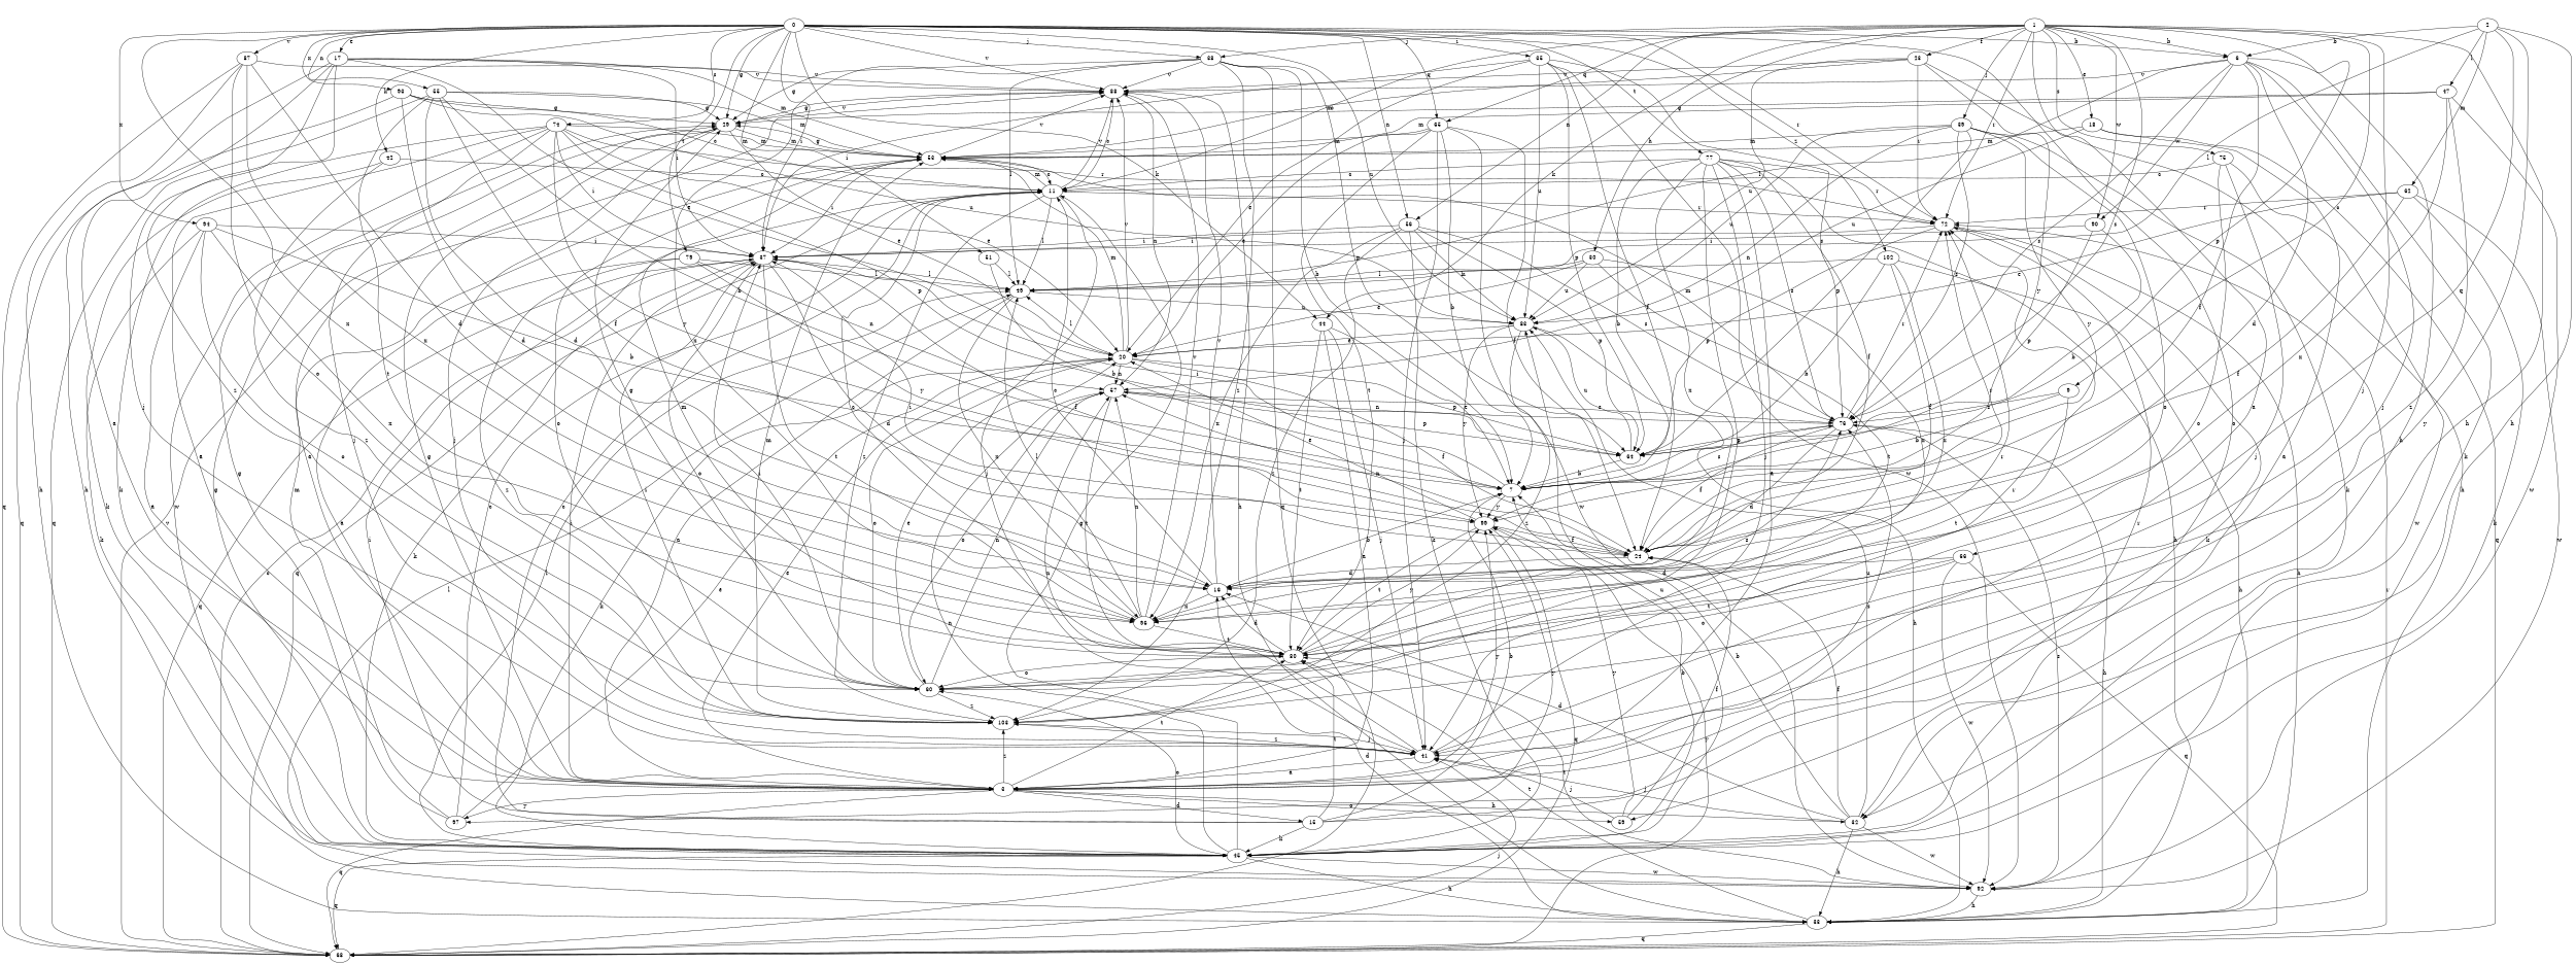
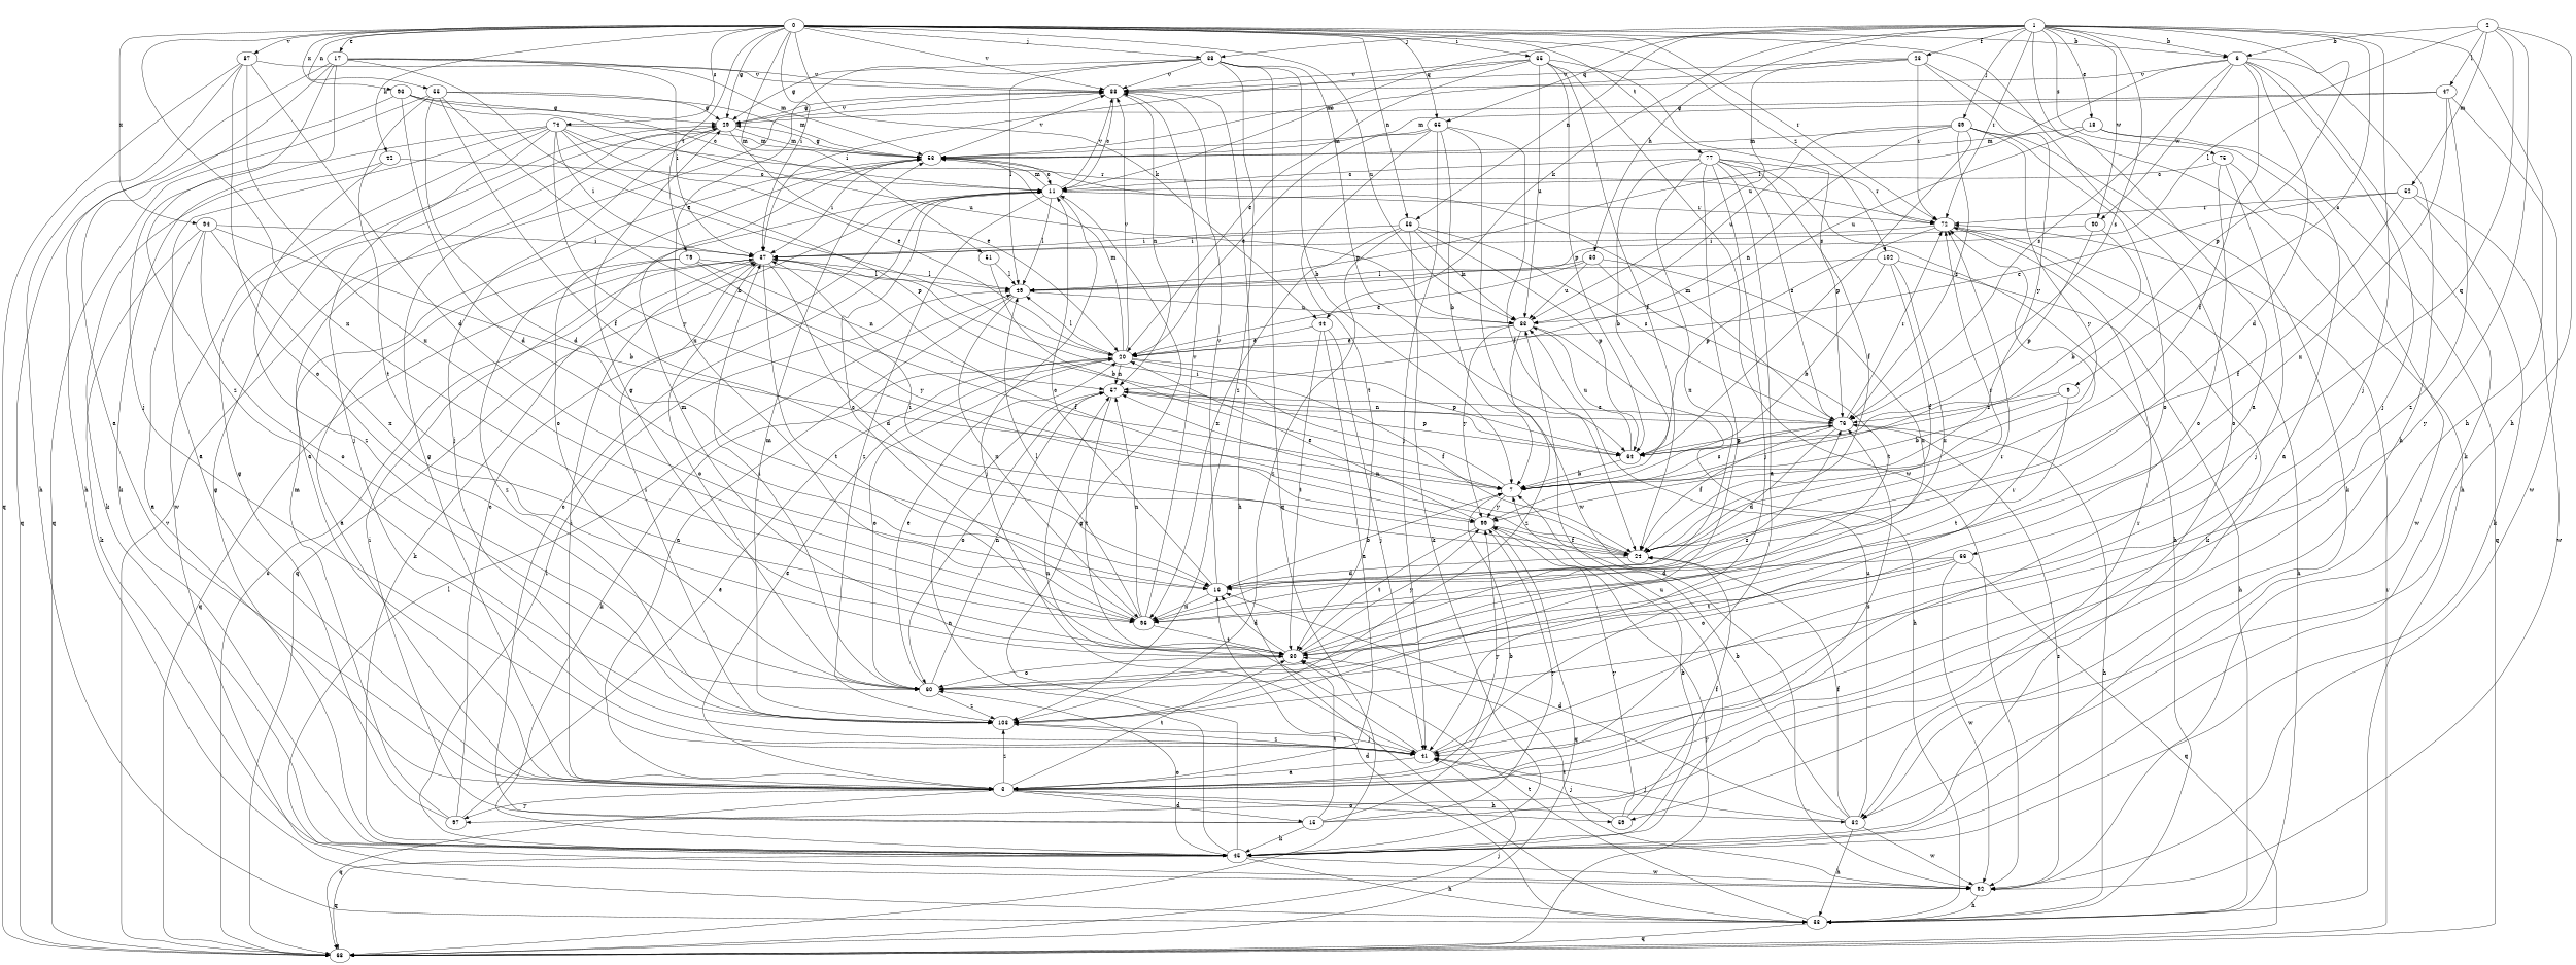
  strict digraph {
    0
    6
    17
    n4 [label=29]
    35
    37
    38
    42
    44
    51
    55
    56
    59
    65
    72
    74
    77
    79
    83
    87
    88
    93
    94
    96
    102
    32
    41
    76
    90
    49
    16
    24
    45
    3
    20
    103
    53
    33
    64
    92
    68
    80
    60
    7
    11
    99
    57
    1
    9
    18
    23
    30
    39
    75
    97
    15
    2
    47
-   52 [label=62]
+   52
    66
    0 -> 6 [label=b]
    0 -> 17 [label=e]
    0 -> n4 [label=g]
    0 -> 35 [label=i]
    0 -> 37 [label=i]
    0 -> 38 [label=j]
    0 -> 42 [label=k]
    0 -> 44 [label=k]
    0 -> 51 [label=m]
    0 -> 55 [label=n]
    0 -> 56 [label=n]
    0 -> 59 [label=o]
    0 -> 65 [label=q]
    0 -> 72 [label=r]
    0 -> 74 [label=s]
    0 -> 77 [label=t]
    0 -> 79 [label=t]
    0 -> 83 [label=u]
    0 -> 87 [label=v]
    0 -> 88 [label=v]
    0 -> 93 [label=x]
    0 -> 94 [label=x]
    0 -> 96 [label=x]
    0 -> 102 [label=z]
    6 -> 88 [label=v]
    6 -> 32 [label=h]
    6 -> 41 [label=j]
    6 -> 76 [label=s]
    6 -> 90 [label=w]
    6 -> 49 [label=l]
    6 -> 16 [label=d]
    6 -> 24 [label=f]
    6 -> 45 [label=k]
    17 -> 37 [label=i]
    17 -> 88 [label=v]
    17 -> 41 [label=j]
    17 -> 3 [label=a]
    17 -> 20 [label=e]
    17 -> 103 [label=z]
    17 -> 53 [label=m]
    17 -> 33 [label=h]
    n4 -> 88 [label=v]
    n4 -> 41 [label=j]
    n4 -> 3 [label=a]
    n4 -> 20 [label=e]
    n4 -> 53 [label=m]
    35 -> 37 [label=i]
    35 -> 83 [label=u]
+   35 -> 88 [label=v]
    35 -> 76 [label=s]
    35 -> 24 [label=f]
    35 -> 20 [label=e]
    35 -> 64 [label=p]
    35 -> 92 [label=w]
    37 -> 49 [label=l]
    37 -> 16 [label=d]
    37 -> 24 [label=f]
    37 -> 45 [label=k]
    37 -> 68 [label=q]
    37 -> 80 [label=t]
    37 -> 60 [label=o]
    38 -> n4 [label=g]
    38 -> 88 [label=v]
    38 -> 96 [label=x]
    38 -> 49 [label=l]
    38 -> 103 [label=z]
    38 -> 64 [label=p]
    38 -> 68 [label=q]
    38 -> 7 [label=b]
    42 -> 45 [label=k]
    42 -> 103 [label=z]
    42 -> 11 [label=c]
    44 -> 41 [label=j]
    44 -> 3 [label=a]
-   44 -> 7 [label=e]
+   44 -> 20 [label=e]
    44 -> 80 [label=t]
    51 -> 49 [label=l]
    51 -> 7 [label=b]
    55 -> n4 [label=g]
    55 -> 16 [label=d]
    55 -> 24 [label=f]
    55 -> 53 [label=m]
    55 -> 68 [label=q]
    55 -> 80 [label=t]
    55 -> 7 [label=b]
    56 -> 37 [label=i]
    56 -> 83 [label=u]
    56 -> 96 [label=x]
    56 -> 76 [label=s]
    56 -> 45 [label=k]
    56 -> 103 [label=z]
    56 -> 64 [label=p]
    59 -> 41 [label=j]
    59 -> 24 [label=f]
    59 -> 99 [label=y]
    65 -> 41 [label=j]
    65 -> 24 [label=f]
    65 -> 20 [label=e]
    65 -> 53 [label=m]
    65 -> 92 [label=w]
    65 -> 80 [label=t]
    65 -> 7 [label=b]
    72 -> 37 [label=i]
    72 -> 45 [label=k]
    72 -> 33 [label=h]
    72 -> 64 [label=p]
    74 -> 37 [label=i]
    74 -> 72 [label=r]
    74 -> 41 [label=j]
    74 -> 45 [label=k]
    74 -> 3 [label=a]
    74 -> 20 [label=e]
    74 -> 53 [label=m]
    74 -> 64 [label=p]
    74 -> 92 [label=w]
    74 -> 99 [label=y]
    77 -> 72 [label=r]
    77 -> 96 [label=x]
    77 -> 41 [label=j]
    77 -> 76 [label=s]
    77 -> 24 [label=f]
    77 -> 3 [label=a]
    77 -> 103 [label=z]
    77 -> 33 [label=h]
    77 -> 7 [label=b]
    77 -> 11 [label=c]
    79 -> 49 [label=l]
    79 -> 3 [label=a]
    79 -> 103 [label=z]
    79 -> 99 [label=y]
    79 -> 57 [label=n]
    83 -> 20 [label=e]
    83 -> 103 [label=z]
    83 -> 33 [label=h]
    83 -> 99 [label=y]
    87 -> 88 [label=v]
    87 -> 96 [label=x]
    87 -> 16 [label=d]
    87 -> 33 [label=h]
    87 -> 68 [label=q]
    87 -> 60 [label=o]
    88 -> n4 [label=g]
    88 -> 33 [label=h]
    88 -> 11 [label=c]
    88 -> 57 [label=n]
    93 -> n4 [label=g]
    93 -> 83 [label=u]
    93 -> 16 [label=d]
    93 -> 68 [label=q]
    93 -> 11 [label=c]
    94 -> 37 [label=i]
    94 -> 96 [label=x]
    94 -> 45 [label=k]
    94 -> 3 [label=a]
    94 -> 60 [label=o]
    94 -> 7 [label=b]
    96 -> 88 [label=v]
    96 -> 49 [label=l]
    96 -> 80 [label=t]
    96 -> 11 [label=c]
    96 -> 57 [label=n]
    102 -> 96 [label=x]
    102 -> 49 [label=l]
    102 -> 24 [label=f]
    102 -> 33 [label=h]
    102 -> 7 [label=b]
    32 -> 83 [label=u]
    32 -> 41 [label=j]
    32 -> 16 [label=d]
    32 -> 24 [label=f]
    32 -> 33 [label=h]
    32 -> 92 [label=w]
    32 -> 7 [label=b]
    41 -> 72 [label=r]
    41 -> 3 [label=a]
    41 -> 103 [label=z]
    41 -> 57 [label=n]
    76 -> 72 [label=r]
    76 -> 16 [label=d]
    76 -> 24 [label=f]
    76 -> 53 [label=m]
    76 -> 33 [label=h]
    76 -> 64 [label=p]
    76 -> 57 [label=n]
    90 -> 37 [label=i]
    90 -> 64 [label=p]
    90 -> 7 [label=b]
    49 -> 83 [label=u]
    49 -> 96 [label=x]
    49 -> 3 [label=a]
    16 -> 88 [label=v]
    16 -> 96 [label=x]
    16 -> 7 [label=b]
    16 -> 11 [label=c]
    24 -> 37 [label=i]
    24 -> 72 [label=r]
    24 -> 16 [label=d]
    24 -> 57 [label=n]
    45 -> n4 [label=g]
    45 -> 83 [label=u]
    45 -> 49 [label=l]
    45 -> 33 [label=h]
    45 -> 92 [label=w]
    45 -> 68 [label=q]
    45 -> 60 [label=o]
    45 -> 7 [label=b]
    45 -> 11 [label=g]
    45 -> 57 [label=n]
    3 -> n4 [label=g]
    3 -> 37 [label=i]
    3 -> 59 [label=o]
    3 -> 32 [label=h]
    3 -> 76 [label=s]
    3 -> 20 [label=e]
    3 -> 103 [label=z]
    3 -> 68 [label=q]
    3 -> 80 [label=t]
    3 -> 99 [label=y]
    3 -> 97 [label=y]
    3 -> 15 [label=d]
    20 -> 88 [label=v]
    20 -> 49 [label=l]
    20 -> 24 [label=f]
    20 -> 45 [label=k]
    20 -> 53 [label=m]
    20 -> 64 [label=p]
    20 -> 60 [label=o]
    20 -> 57 [label=n]
    103 -> 37 [label=i]
    103 -> 41 [label=j]
    103 -> 53 [label=m]
    53 -> n4 [label=g]
    53 -> 37 [label=i]
    53 -> 88 [label=v]
    53 -> 60 [label=o]
    53 -> 11 [label=c]
    33 -> 16 [label=d]
    33 -> 68 [label=q]
    33 -> 80 [label=t]
    64 -> 83 [label=u]
    64 -> 7 [label=b]
    92 -> 76 [label=s]
    92 -> 49 [label=l]
    92 -> 33 [label=h]
    92 -> 80 [label=t]
    68 -> 72 [label=r]
    68 -> 88 [label=v]
    68 -> 41 [label=j]
    68 -> 11 [label=c]
    68 -> 99 [label=y]
    80 -> n4 [label=g]
    80 -> 76 [label=s]
    80 -> 16 [label=d]
    80 -> 53 [label=m]
    80 -> 60 [label=o]
    80 -> 99 [label=y]
    60 -> 37 [label=i]
    60 -> 72 [label=r]
    60 -> 20 [label=e]
    60 -> 103 [label=z]
    60 -> 57 [label=n]
    7 -> 37 [label=i]
    7 -> 76 [label=s]
    7 -> 99 [label=y]
    11 -> 72 [label=r]
    11 -> 88 [label=v]
    11 -> 41 [label=j]
    11 -> 49 [label=l]
    11 -> 103 [label=z]
    11 -> 53 [label=m]
    11 -> 68 [label=q]
    99 -> 24 [label=f]
    99 -> 20 [label=e]
    99 -> 68 [label=q]
    99 -> 80 [label=t]
    57 -> 76 [label=s]
    57 -> 64 [label=p]
    57 -> 80 [label=t]
    57 -> 60 [label=o]
    1 -> 6 [label=b]
    1 -> 38 [label=j]
    1 -> 44 [label=k]
    1 -> 56 [label=n]
    1 -> 65 [label=q]
    1 -> 72 [label=r]
    1 -> 32 [label=h]
    1 -> 41 [label=j]
    1 -> 76 [label=s]
    1 -> 90 [label=w]
    1 -> 3 [label=a]
    1 -> 64 [label=p]
    1 -> 11 [label=c]
    1 -> 9 [label=c]
    1 -> 18 [label=e]
    1 -> 23 [label=f]
    1 -> 30 [label=h]
    1 -> 39 [label=j]
    1 -> 75 [label=s]
    9 -> 76 [label=s]
    9 -> 80 [label=t]
    9 -> 7 [label=b]
    18 -> 83 [label=u]
    18 -> 3 [label=a]
    18 -> 53 [label=m]
    18 -> 68 [label=q]
    23 -> 72 [label=r]
    23 -> 83 [label=u]
    23 -> 88 [label=v]
    23 -> 53 [label=m]
    23 -> 33 [label=h]
    23 -> 99 [label=y]
    30 -> 83 [label=u]
    30 -> 96 [label=x]
    30 -> 49 [label=l]
    30 -> 20 [label=e]
    30 -> 80 [label=t]
    39 -> 83 [label=u]
    39 -> 76 [label=s]
    39 -> 45 [label=k]
    39 -> 53 [label=m]
    39 -> 64 [label=p]
    39 -> 60 [label=o]
    39 -> 99 [label=y]
    39 -> 57 [label=n]
    75 -> 41 [label=j]
    75 -> 92 [label=w]
    75 -> 60 [label=o]
    75 -> 11 [label=c]
    97 -> n4 [label=g]
    97 -> 20 [label=e]
    97 -> 53 [label=m]
    97 -> 11 [label=c]
    15 -> 37 [label=i]
    15 -> 72 [label=r]
    15 -> 45 [label=k]
    15 -> 80 [label=t]
    15 -> 7 [label=b]
    15 -> 11 [label=c]
    15 -> 99 [label=y]
    2 -> 6 [label=b]
    2 -> 32 [label=h]
    2 -> 49 [label=l]
    2 -> 97 [label=y]
    2 -> 47 [label=l]
    2 -> 52 [label=m]
    2 -> 66 [label=q]
    47 -> n4 [label=g]
    47 -> 96 [label=x]
    47 -> 103 [label=z]
    47 -> 53 [label=m]
    47 -> 92 [label=w]
    52 -> 72 [label=r]
    52 -> 24 [label=f]
    52 -> 45 [label=k]
    52 -> 20 [label=e]
    52 -> 92 [label=w]
    66 -> 16 [label=d]
    66 -> 92 [label=w]
    66 -> 68 [label=q]
    66 -> 80 [label=t]
    66 -> 60 [label=o]
  }
